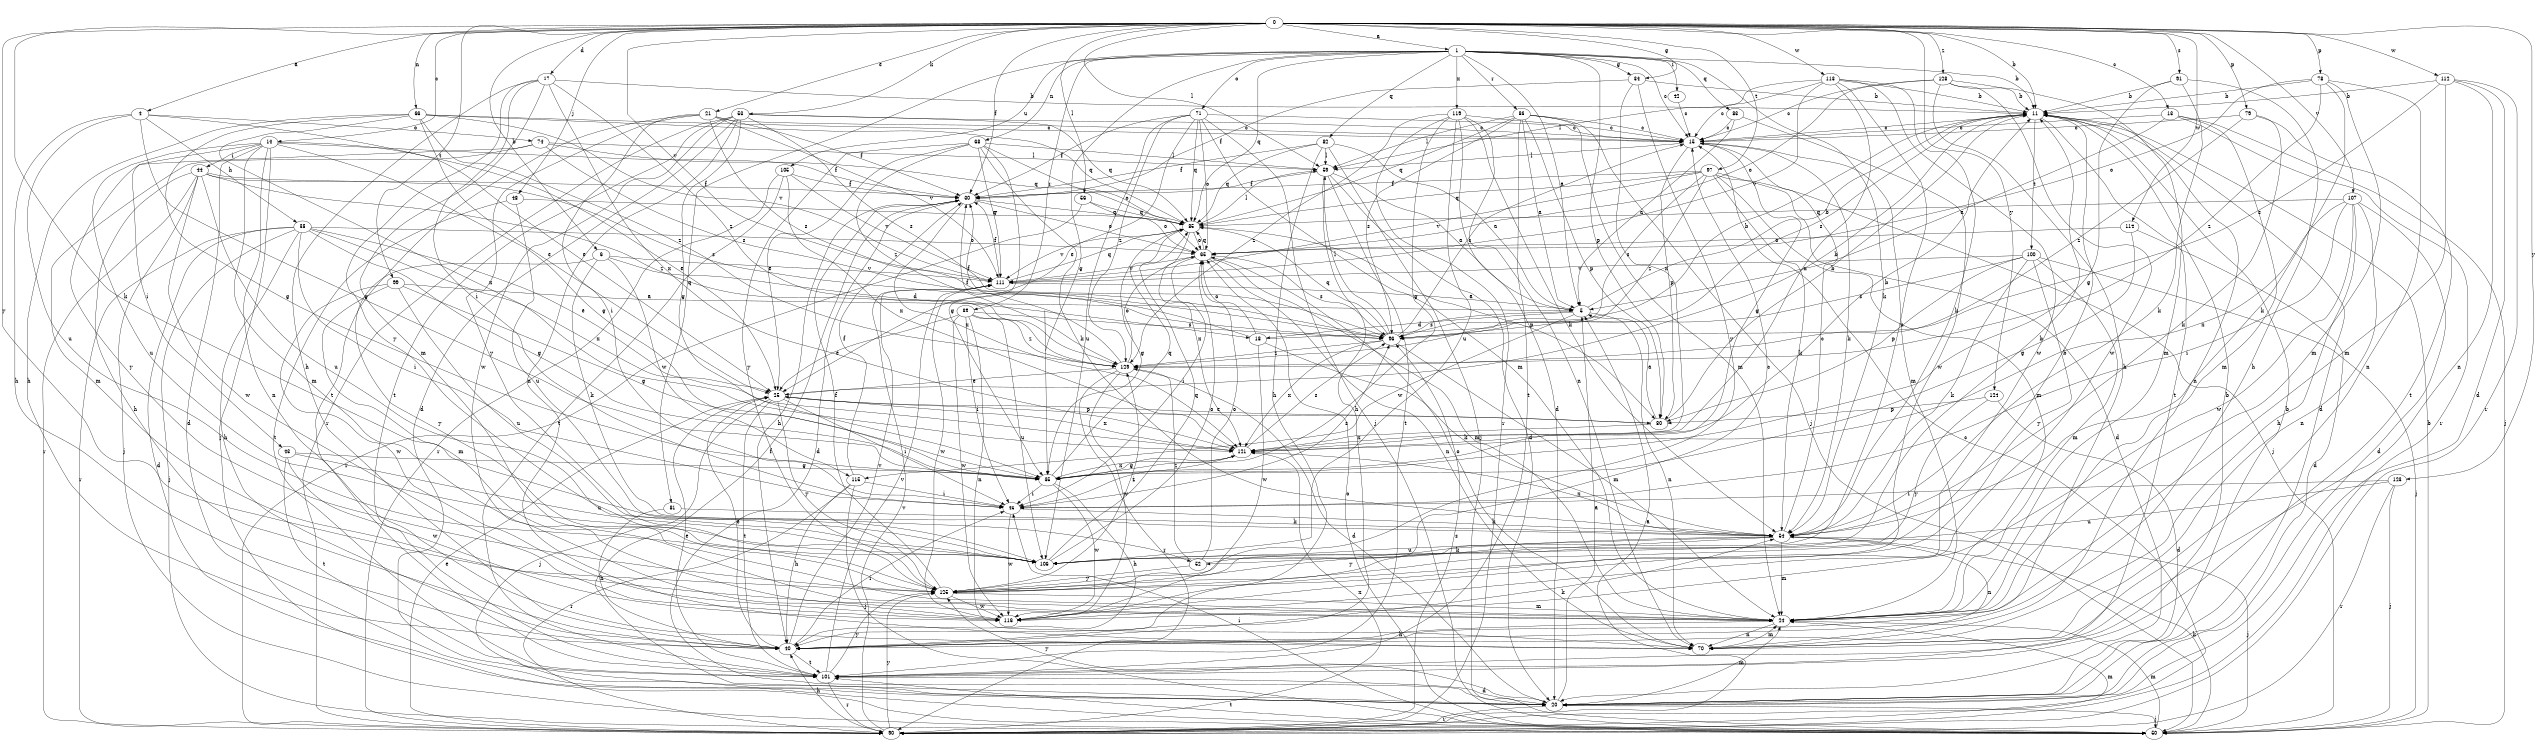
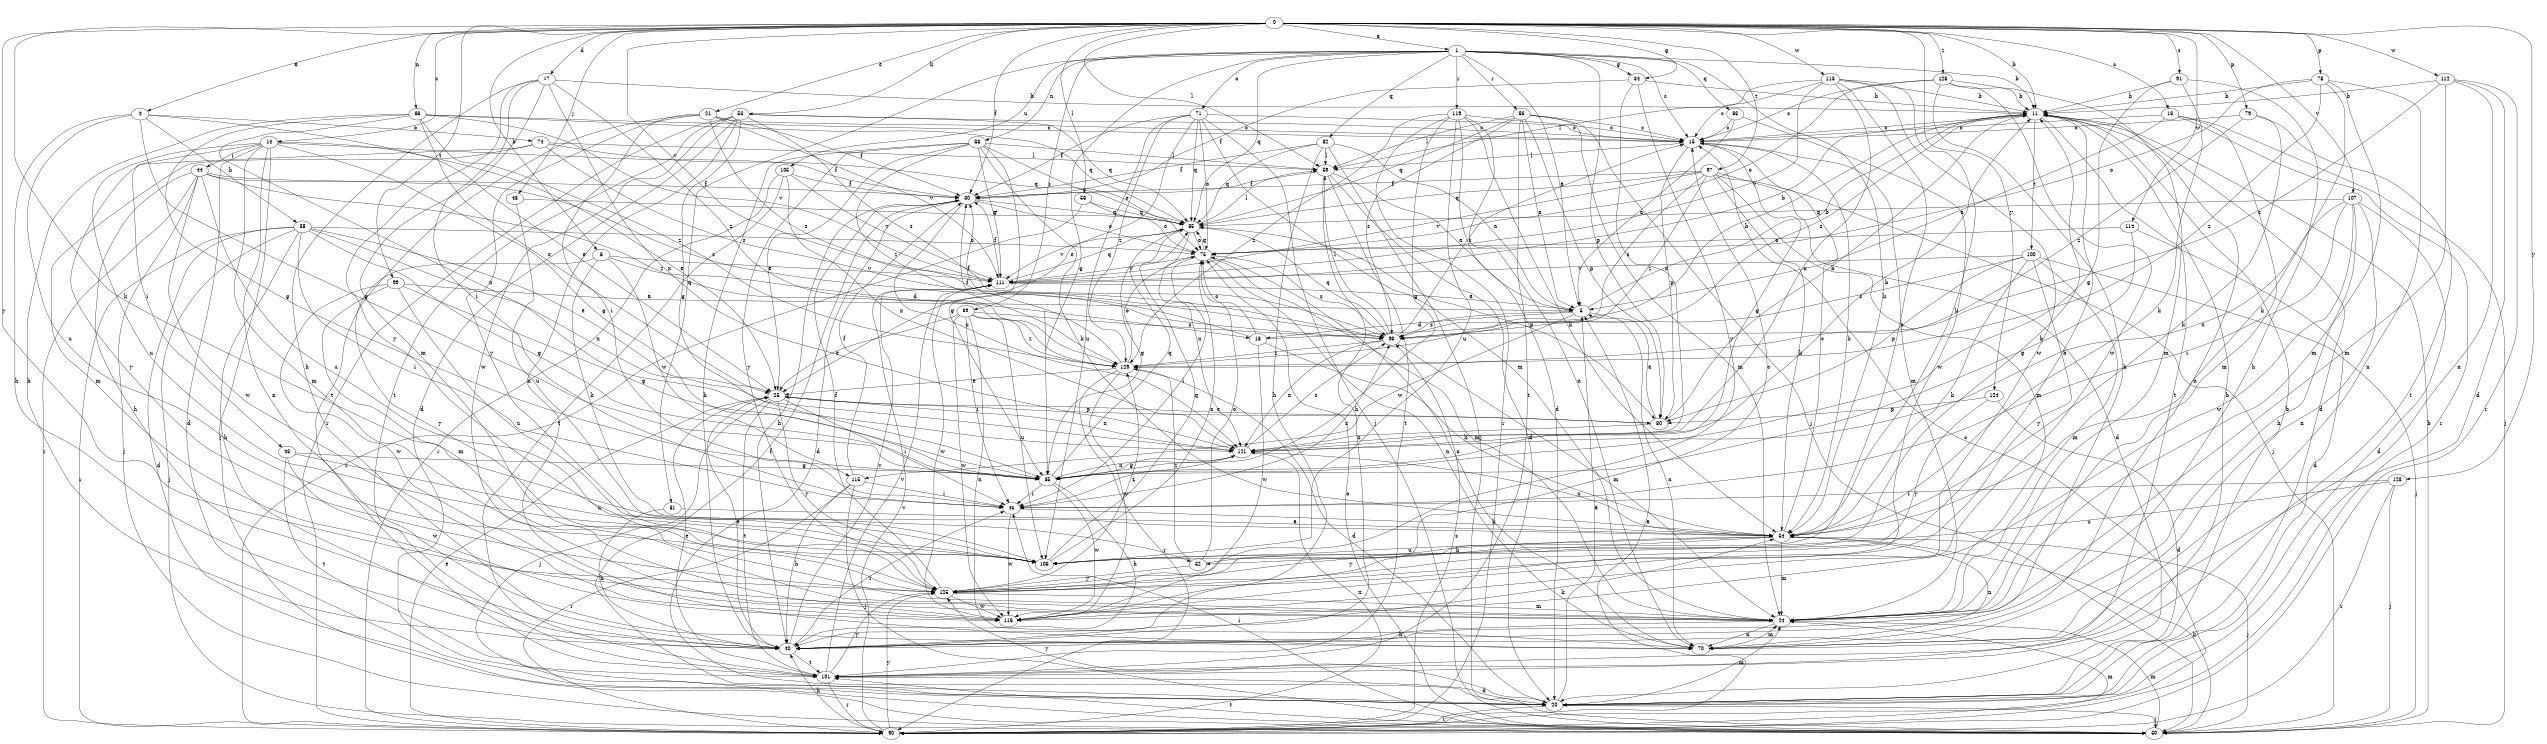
  strict digraph {
    0
    1
    4
    6
    11
    13
    14
    17
    21
    30
    34
    48
    52
    53
    56
    59
    66
    78
    79
    91
    97
    99
    107
    111
    112
    113
    114
    123
    124
    125
    128
    5
    15
    35
-   42
    54
    68
    71
    80
    81
    82
    83
    85
    86
    89
    105
    119
    25
    38
    40
    74
    106
    18
    115
    70
    96
    20
    100
    101
    50
    n61 [label=24]
    90
    43
    44
    45
    121
    129
-   75 [label=65]
+   75
    116
    0 -> 1 [label=a]
    0 -> 4 [label=a]
    0 -> 6 [label=b]
    0 -> 11 [label=b]
    0 -> 13 [label=c]
    0 -> 14 [label=c]
    0 -> 17 [label=d]
    0 -> 21 [label=e]
    0 -> 30 [label=f]
    0 -> 34 [label=g]
    0 -> 48 [label=j]
    0 -> 52 [label=k]
    0 -> 53 [label=k]
    0 -> 56 [label=l]
    0 -> 59 [label=l]
    0 -> 66 [label=n]
    0 -> 78 [label=p]
    0 -> 79 [label=p]
    0 -> 91 [label=s]
    0 -> 97 [label=t]
    0 -> 99 [label=t]
    0 -> 107 [label=v]
    0 -> 111 [label=v]
    0 -> 112 [label=w]
    0 -> 113 [label=w]
    0 -> 114 [label=w]
    0 -> 123 [label=y]
    0 -> 124 [label=y]
    0 -> 125 [label=y]
    0 -> 128 [label=z]
    1 -> 11 [label=b]
    1 -> 34 [label=g]
    1 -> 5 [label=a]
    1 -> 15 [label=c]
    1 -> 35 [label=g]
-   1 -> 42 [label=i]
    1 -> 54 [label=k]
    1 -> 68 [label=n]
    1 -> 71 [label=o]
    1 -> 80 [label=p]
    1 -> 81 [label=q]
    1 -> 82 [label=q]
    1 -> 83 [label=q]
    1 -> 85 [label=q]
    1 -> 86 [label=r]
    1 -> 89 [label=r]
    1 -> 105 [label=u]
-   1 -> 119 [label=x]
+   1 -> 119 [label=r]
    4 -> 35 [label=g]
    4 -> 25 [label=e]
    4 -> 38 [label=h]
    4 -> 40 [label=h]
    4 -> 74 [label=o]
    4 -> 106 [label=u]
    6 -> 111 [label=v]
    6 -> 125 [label=y]
    6 -> 54 [label=k]
    6 -> 18 [label=d]
    6 -> 115 [label=w]
    11 -> 15 [label=c]
    11 -> 70 [label=n]
    11 -> 96 [label=s]
    11 -> 20 [label=d]
    11 -> 100 [label=t]
    11 -> 101 [label=t]
    13 -> 5 [label=a]
    13 -> 15 [label=c]
    13 -> 50 [label=j]
    13 -> n61 [label=m]
    13 -> 90 [label=r]
    14 -> 30 [label=f]
    14 -> 35 [label=g]
    14 -> 25 [label=e]
    14 -> 106 [label=u]
    14 -> 70 [label=n]
    14 -> 20 [label=d]
    14 -> 50 [label=j]
    14 -> n61 [label=m]
    14 -> 43 [label=i]
    14 -> 44 [label=i]
    17 -> 11 [label=b]
    17 -> 125 [label=y]
    17 -> 40 [label=h]
    17 -> n61 [label=m]
    17 -> 45 [label=i]
    17 -> 121 [label=x]
    17 -> 129 [label=z]
    21 -> 30 [label=f]
    21 -> 111 [label=v]
    21 -> 125 [label=y]
    21 -> 15 [label=c]
    21 -> 96 [label=s]
    21 -> 101 [label=t]
    21 -> 45 [label=i]
    30 -> 85 [label=q]
    30 -> 40 [label=h]
    30 -> 20 [label=d]
    30 -> 121 [label=x]
    30 -> 75 [label=o]
    34 -> 11 [label=b]
    34 -> 30 [label=f]
    34 -> 125 [label=y]
    34 -> 121 [label=x]
    48 -> 85 [label=q]
    48 -> 106 [label=u]
-   48 -> 101 [label=t]
    52 -> 11 [label=b]
    52 -> 125 [label=y]
    52 -> 129 [label=z]
    52 -> 75 [label=o]
    53 -> 15 [label=c]
    53 -> 35 [label=g]
    53 -> 85 [label=q]
    53 -> 70 [label=n]
    53 -> 96 [label=s]
    53 -> 20 [label=d]
    53 -> 101 [label=t]
    53 -> 90 [label=r]
    53 -> 116 [label=w]
    56 -> 85 [label=q]
    56 -> 90 [label=r]
    56 -> 75 [label=o]
    59 -> 30 [label=f]
    59 -> 5 [label=a]
    59 -> 40 [label=h]
    59 -> 20 [label=d]
    59 -> 101 [label=t]
    66 -> 111 [label=v]
    66 -> 15 [label=c]
    66 -> 35 [label=g]
    66 -> 85 [label=q]
    66 -> 25 [label=e]
    66 -> 40 [label=h]
    66 -> 121 [label=x]
    66 -> 129 [label=z]
    78 -> 11 [label=b]
    78 -> 54 [label=k]
    78 -> 70 [label=n]
    78 -> n61 [label=m]
    78 -> 129 [label=z]
    78 -> 75 [label=o]
    79 -> 15 [label=c]
    79 -> 54 [label=k]
    79 -> 101 [label=t]
    79 -> 129 [label=z]
    91 -> 11 [label=b]
    91 -> 35 [label=g]
    91 -> 54 [label=k]
    91 -> 40 [label=h]
    97 -> 30 [label=f]
    97 -> 111 [label=v]
    97 -> 54 [label=k]
    97 -> 85 [label=q]
    97 -> 96 [label=s]
    97 -> 20 [label=d]
    97 -> 50 [label=j]
    97 -> n61 [label=m]
    97 -> 129 [label=z]
    99 -> 5 [label=a]
    99 -> 35 [label=g]
    99 -> 106 [label=u]
    99 -> n61 [label=m]
    99 -> 116 [label=w]
    107 -> 85 [label=q]
    107 -> 40 [label=h]
    107 -> 70 [label=n]
    107 -> 20 [label=d]
    107 -> 45 [label=i]
    107 -> 121 [label=x]
    107 -> 116 [label=w]
-   25 -> 11 [label=b]
+   111 -> 11 [label=b]
    111 -> 30 [label=f]
    111 -> 5 [label=a]
    111 -> 85 [label=q]
    111 -> 116 [label=w]
    112 -> 11 [label=b]
    112 -> 70 [label=n]
    112 -> 96 [label=s]
    112 -> 20 [label=d]
    112 -> n61 [label=m]
    112 -> 90 [label=r]
    113 -> 11 [label=b]
    113 -> 59 [label=l]
    113 -> 111 [label=v]
    113 -> 15 [label=c]
    113 -> 54 [label=k]
    113 -> 106 [label=u]
    113 -> 121 [label=x]
    113 -> 116 [label=w]
    114 -> 35 [label=g]
    114 -> 20 [label=d]
    114 -> 75 [label=o]
    123 -> 106 [label=u]
    123 -> 50 [label=j]
    123 -> 90 [label=r]
    123 -> 45 [label=i]
    124 -> 125 [label=y]
    124 -> 80 [label=p]
    124 -> 20 [label=d]
    125 -> 11 [label=b]
    125 -> 30 [label=f]
    125 -> 15 [label=c]
    125 -> n61 [label=m]
    125 -> 129 [label=z]
    125 -> 116 [label=w]
    128 -> 11 [label=b]
    128 -> 15 [label=c]
    128 -> 40 [label=h]
    128 -> n61 [label=m]
    128 -> 75 [label=o]
    128 -> 116 [label=w]
    5 -> 11 [label=b]
    5 -> 18 [label=d]
    5 -> 115 [label=w]
    5 -> 70 [label=n]
    5 -> 96 [label=s]
    15 -> 59 [label=l]
    15 -> 35 [label=g]
    15 -> 54 [label=k]
    15 -> 80 [label=p]
    15 -> n61 [label=m]
    35 -> 85 [label=q]
    35 -> 40 [label=h]
    35 -> 45 [label=i]
    35 -> 121 [label=x]
    35 -> 116 [label=w]
-   42 -> 15 [label=c]
    54 -> 52 [label=k]
    54 -> 125 [label=y]
    54 -> 15 [label=c]
    54 -> 106 [label=u]
    54 -> 70 [label=n]
    54 -> 50 [label=j]
    54 -> n61 [label=m]
    54 -> 121 [label=x]
    68 -> 59 [label=l]
    68 -> 111 [label=v]
    68 -> 125 [label=y]
    68 -> 35 [label=g]
    68 -> 54 [label=k]
    68 -> 25 [label=e]
+   68 -> 40 [label=h]
    68 -> 129 [label=z]
    68 -> 75 [label=o]
    71 -> 30 [label=f]
    71 -> 15 [label=c]
    71 -> 85 [label=q]
    71 -> 25 [label=e]
    71 -> 106 [label=u]
    71 -> 50 [label=j]
    71 -> n61 [label=m]
    71 -> 129 [label=z]
    71 -> 75 [label=o]
    80 -> 11 [label=b]
    80 -> 5 [label=a]
    80 -> 25 [label=e]
    80 -> 121 [label=x]
-   81 -> 54 [label=k]
+   81 -> 54 [label=a]
    81 -> 40 [label=h]
    82 -> 30 [label=f]
    82 -> 59 [label=l]
    82 -> 5 [label=a]
    82 -> 85 [label=q]
    82 -> 40 [label=h]
    82 -> 50 [label=j]
    83 -> 5 [label=a]
    83 -> 15 [label=c]
    83 -> 116 [label=w]
    85 -> 59 [label=l]
    85 -> 111 [label=v]
    85 -> 35 [label=g]
    85 -> 80 [label=p]
    85 -> 121 [label=x]
    85 -> 75 [label=o]
    86 -> 59 [label=l]
    86 -> 5 [label=a]
    86 -> 15 [label=c]
    86 -> 80 [label=p]
    86 -> 85 [label=q]
    86 -> 96 [label=s]
    86 -> 101 [label=t]
    86 -> 50 [label=j]
    86 -> n61 [label=m]
    89 -> 25 [label=e]
    89 -> 106 [label=u]
    89 -> 70 [label=n]
    89 -> 96 [label=s]
    89 -> 45 [label=i]
    89 -> 129 [label=z]
    89 -> 116 [label=w]
    105 -> 30 [label=f]
    105 -> 111 [label=v]
    105 -> 101 [label=t]
    105 -> 90 [label=r]
    105 -> 121 [label=x]
    119 -> 15 [label=c]
    119 -> 35 [label=g]
    119 -> 54 [label=k]
    119 -> 106 [label=u]
    119 -> 70 [label=n]
    119 -> 20 [label=d]
    119 -> 90 [label=r]
    119 -> 129 [label=z]
    25 -> 125 [label=y]
    25 -> 80 [label=p]
    25 -> 101 [label=t]
    25 -> 50 [label=j]
    25 -> 45 [label=i]
    25 -> 121 [label=x]
    38 -> 35 [label=g]
    38 -> 25 [label=e]
    38 -> 40 [label=h]
    38 -> 20 [label=d]
    38 -> 50 [label=j]
    38 -> 90 [label=r]
    38 -> 45 [label=i]
    38 -> 121 [label=x]
    38 -> 75 [label=o]
    40 -> 111 [label=v]
    40 -> 54 [label=k]
    40 -> 25 [label=e]
    40 -> 101 [label=t]
    40 -> 45 [label=i]
    74 -> 59 [label=l]
    74 -> 125 [label=y]
    74 -> 85 [label=q]
    74 -> 96 [label=s]
    74 -> n61 [label=m]
    106 -> 85 [label=q]
    106 -> 75 [label=o]
    18 -> 11 [label=b]
    18 -> 30 [label=f]
    18 -> 54 [label=k]
    18 -> 75 [label=o]
    18 -> 116 [label=w]
    115 -> 30 [label=f]
    115 -> 40 [label=h]
    115 -> 50 [label=j]
    115 -> 90 [label=r]
    115 -> 45 [label=i]
    70 -> n61 [label=m]
    70 -> 75 [label=o]
    96 -> 59 [label=l]
    96 -> 15 [label=c]
    96 -> 85 [label=q]
    96 -> n61 [label=m]
    96 -> 121 [label=x]
    96 -> 129 [label=z]
    20 -> 11 [label=b]
    20 -> 30 [label=f]
    20 -> 125 [label=y]
    20 -> 5 [label=a]
    20 -> 50 [label=j]
    20 -> n61 [label=m]
    20 -> 90 [label=r]
    100 -> 111 [label=v]
    100 -> 125 [label=y]
    100 -> 54 [label=k]
    100 -> 80 [label=p]
    100 -> 96 [label=s]
    100 -> 50 [label=j]
    100 -> n61 [label=m]
    101 -> 11 [label=b]
    101 -> 111 [label=v]
    101 -> 125 [label=y]
    101 -> 25 [label=e]
    101 -> 20 [label=d]
    101 -> 90 [label=r]
    50 -> 11 [label=b]
    50 -> 54 [label=k]
    50 -> 101 [label=t]
    50 -> n61 [label=m]
    50 -> 45 [label=i]
    50 -> 75 [label=o]
    n61 -> 40 [label=h]
    n61 -> 70 [label=n]
    90 -> 111 [label=v]
    90 -> 125 [label=y]
    90 -> 5 [label=a]
    90 -> 15 [label=c]
    90 -> 25 [label=e]
    90 -> 40 [label=h]
    90 -> 96 [label=s]
    90 -> n61 [label=m]
    90 -> 121 [label=x]
    43 -> 35 [label=g]
    43 -> 106 [label=u]
    43 -> 101 [label=t]
    43 -> 116 [label=w]
    44 -> 30 [label=f]
    44 -> 40 [label=h]
    44 -> 106 [label=u]
    44 -> 96 [label=s]
    44 -> 50 [label=j]
    44 -> 90 [label=r]
    44 -> 129 [label=z]
    44 -> 116 [label=w]
    45 -> 54 [label=k]
    45 -> 96 [label=s]
    45 -> 116 [label=w]
    121 -> 11 [label=b]
    121 -> 35 [label=g]
    121 -> 96 [label=s]
    121 -> 45 [label=i]
    129 -> 30 [label=f]
    129 -> 25 [label=e]
    129 -> 20 [label=d]
    129 -> 90 [label=r]
    129 -> 75 [label=o]
    129 -> 116 [label=w]
    75 -> 111 [label=v]
    75 -> 85 [label=q]
    75 -> 70 [label=n]
    75 -> 96 [label=s]
    75 -> n61 [label=m]
    75 -> 45 [label=i]
  }
